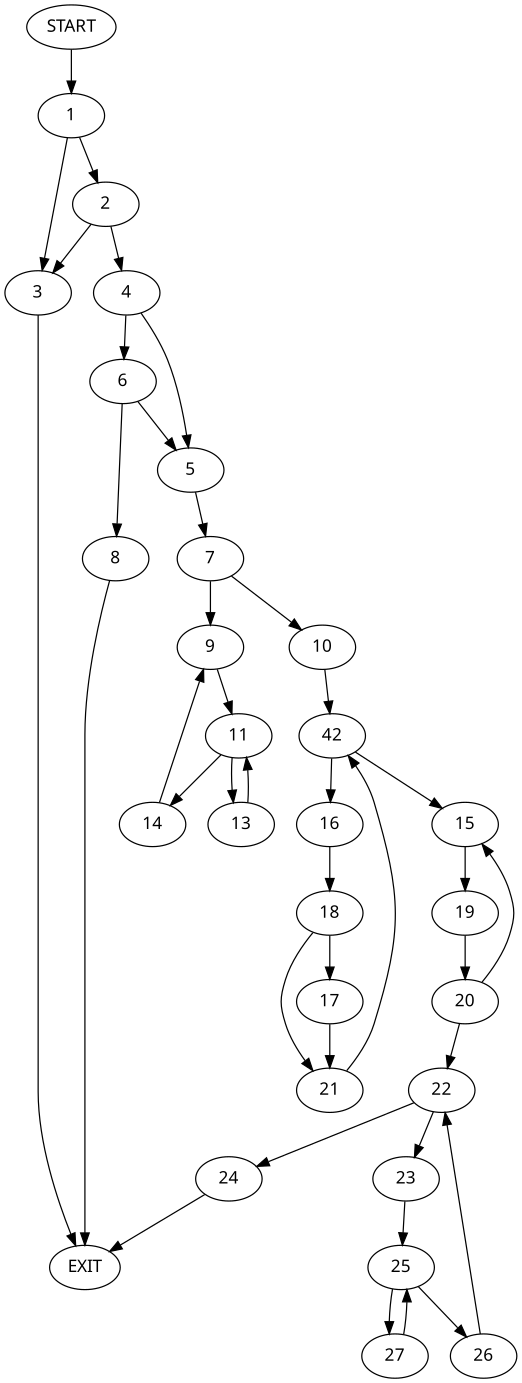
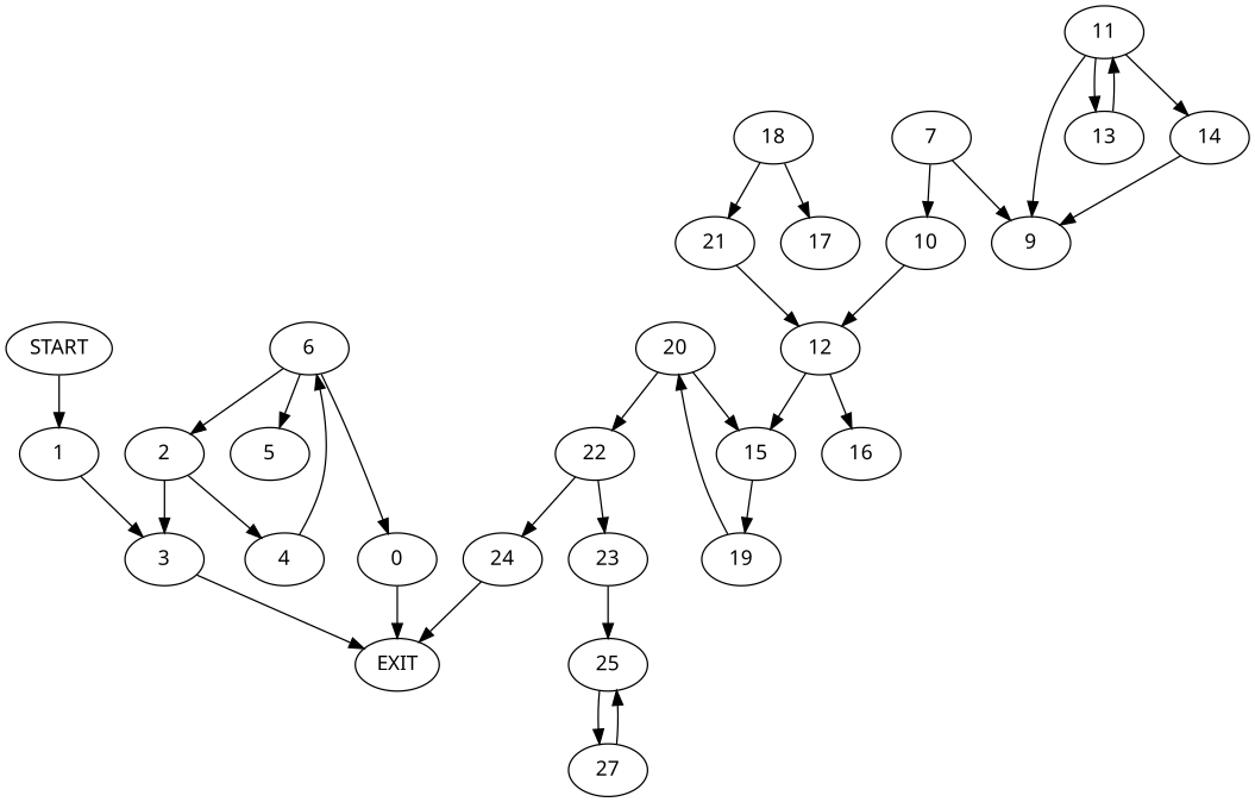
  digraph {
    fontname="Noto Sans"
    node [fontname="Noto Sans"]
    edge [fontname="Noto Sans"]
    n1 [label=START]
    1
    2
    3
    n5 [label=EXIT]
    4
    5
    6
    7
-   8
+   8 [label=0]
    9
    10
    11
-   12 [label=42]
+   12
    13
    14
    15
    16
    19
    18
    20
    22
    17
    21
    23
    24
    25
-   26
    27
    n1 -> 1
-   1 -> 2
+   6 -> 2
    1 -> 3
    2 -> 3
    2 -> 4
    3 -> n5
-   4 -> 5
    4 -> 6
-   5 -> 7
    6 -> 5
    6 -> 8
    7 -> 9
    7 -> 10
    8 -> n5
-   9 -> 11
+   11 -> 9
    10 -> 12
    11 -> 13
    11 -> 14
    12 -> 15
    12 -> 16
    13 -> 11
    14 -> 9
    15 -> 19
-   16 -> 18
    19 -> 20
    18 -> 17
    18 -> 21
    20 -> 15
    20 -> 22
    22 -> 23
    22 -> 24
-   17 -> 21
    21 -> 12
    23 -> 25
    24 -> n5
-   25 -> 26
    25 -> 27
-   26 -> 22
    27 -> 25
  }
